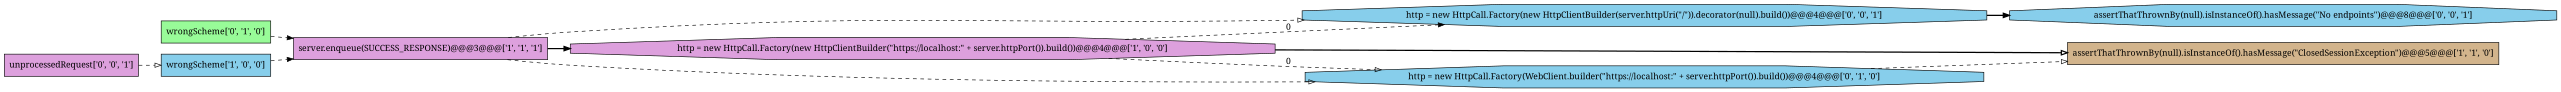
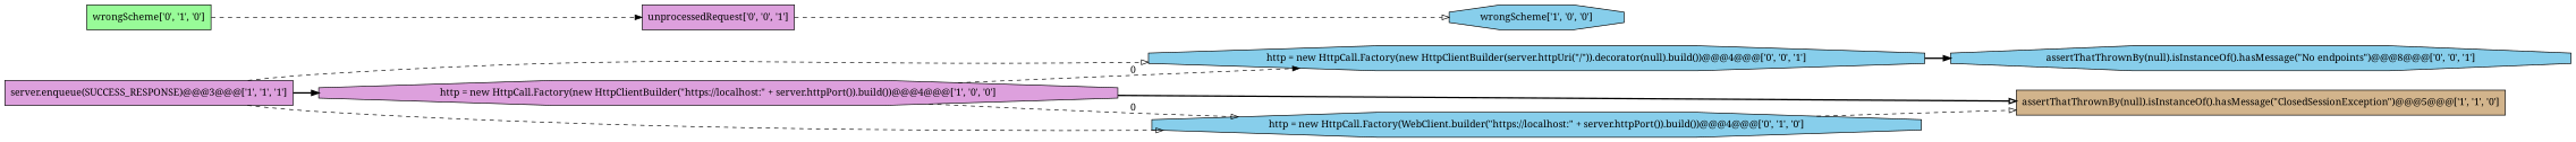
  digraph {
    fontname="Noto Serif"
    rankdir=LR
    node [fillcolor=skyblue fontname="Noto Serif" shape=octagon style=filled]
    edge [arrowhead=onormal fontname="Noto Serif" style=dashed]
    n1 [label="http = new HttpCall.Factory(new HttpClientBuilder(server.httpUri(\"/\")).decorator(null).build())@@@4@@@['0', '0', '1']"]
    n2 [label="assertThatThrownBy(null).isInstanceOf().hasMessage(\"No endpoints\")@@@8@@@['0', '0', '1']"]
    n3 [fillcolor=palegreen label="wrongScheme['0', '1', '0']" shape=box]
    n4 [fillcolor=plum label="server.enqueue(SUCCESS_RESPONSE)@@@3@@@['1', '1', '1']" shape=box]
    n5 [fillcolor=plum label="http = new HttpCall.Factory(new HttpClientBuilder(\"https://localhost:\" + server.httpPort()).build())@@@4@@@['1', '0', '0']"]
    n6 [label="http = new HttpCall.Factory(WebClient.builder(\"https://localhost:\" + server.httpPort()).build())@@@4@@@['0', '1', '0']"]
    n7 [fillcolor=tan label="assertThatThrownBy(null).isInstanceOf().hasMessage(\"ClosedSessionException\")@@@5@@@['1', '1', '0']" shape=box]
    n8 [fillcolor=plum label="unprocessedRequest['0', '0', '1']" shape=box]
-   n9 [label="wrongScheme['1', '0', '0']" shape=box]
+   n9 [label="wrongScheme['1', '0', '0']"]
    n1 -> n2 [arrowhead=normal style=bold]
-   n3 -> n4 [arrowhead=normal]
+   n3 -> n8 [arrowhead=normal]
    n4 -> n1
    n4 -> n5 [arrowhead=normal style=bold]
    n4 -> n6
    n5 -> n1 [arrowhead=normal label=0]
    n5 -> n6 [label=0]
    n5 -> n7 [style=bold]
    n6 -> n7
    n8 -> n9
-   n9 -> n4 [arrowhead=normal]
  }
